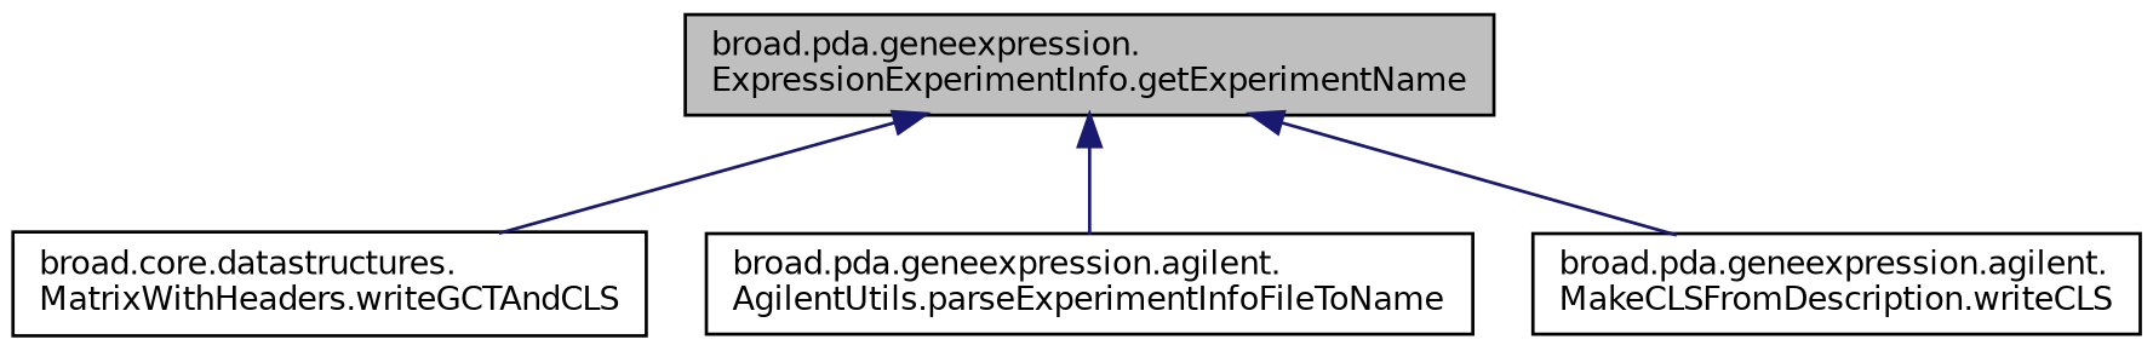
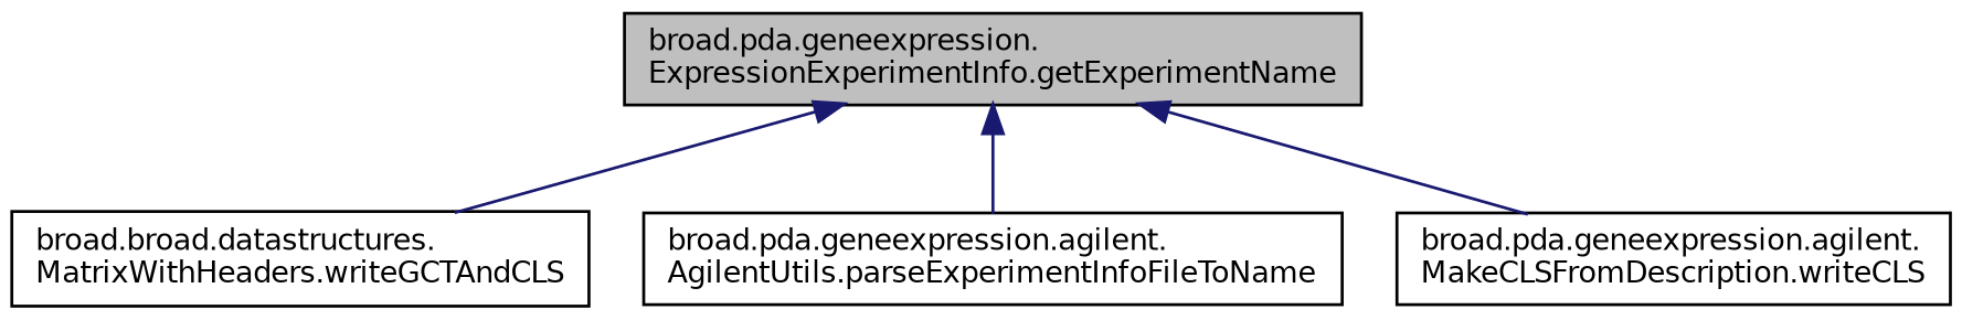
  digraph {
    rankdir=TB
    node [color=black fillcolor=white fontname=Helvetica fontsize=10 shape=record style=filled]
    edge [color=midnightblue dir=back fontname=Helvetica fontsize=10 labelfontname=Helvetica labelfontsize=10 style=solid]
    n1 [fillcolor=grey75 fontcolor=black height=0.2 label="broad.pda.geneexpression.\lExpressionExperimentInfo.getExperimentName" width=0.4]
-   n2 [height=0.2 label="broad.core.datastructures.\lMatrixWithHeaders.writeGCTAndCLS" width=0.4]
+   n2 [height=0.2 label="broad.broad.datastructures.\lMatrixWithHeaders.writeGCTAndCLS" width=0.4]
    n3 [height=0.2 label="broad.pda.geneexpression.agilent.\lAgilentUtils.parseExperimentInfoFileToName" width=0.4]
    n4 [height=0.2 label="broad.pda.geneexpression.agilent.\lMakeCLSFromDescription.writeCLS" width=0.4]
    n1 -> n2
    n1 -> n3
    n1 -> n4
  }
